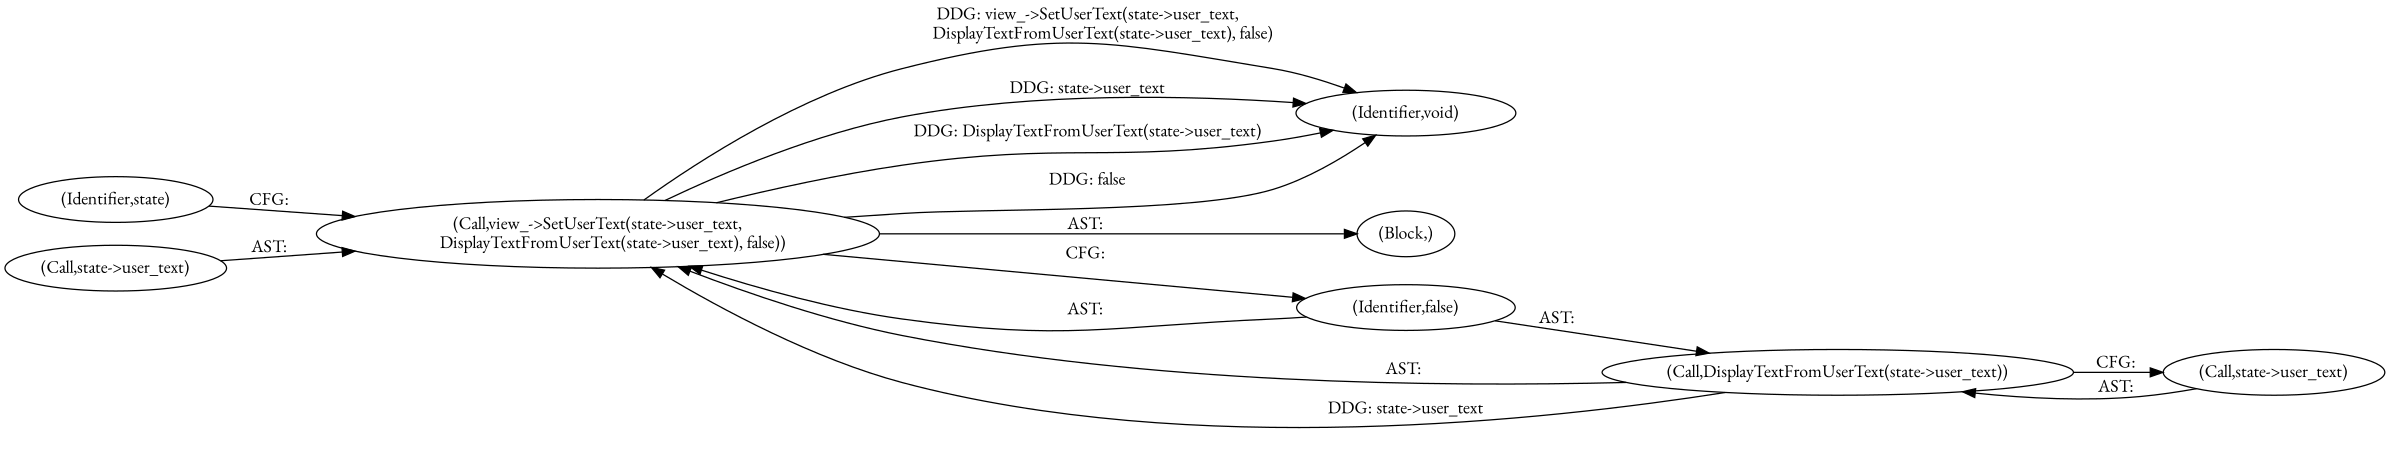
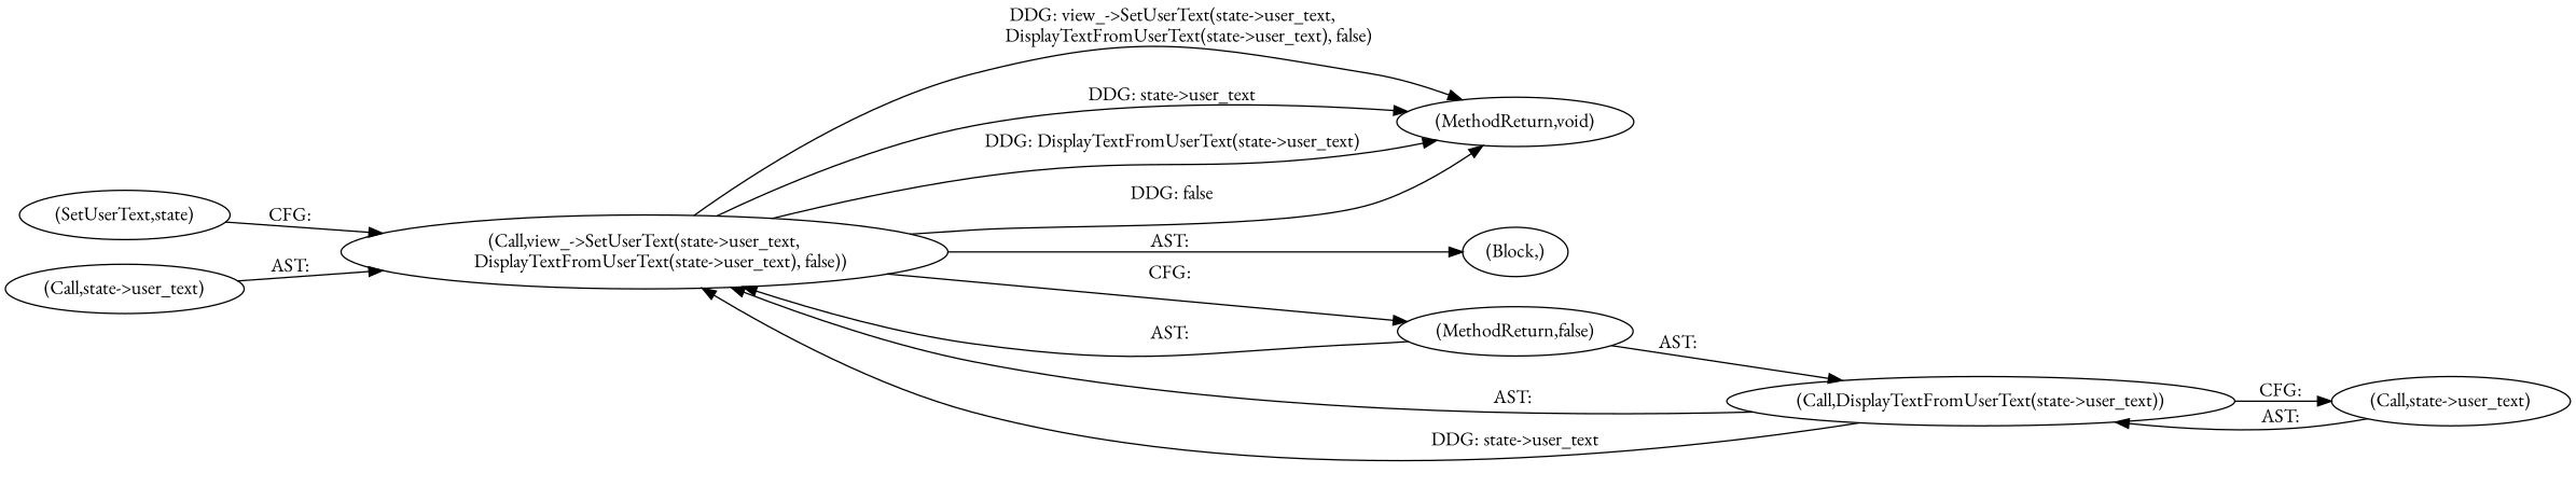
  digraph {
    fontname="EB Garamond"
    rankdir=LR
    node [fontname="EB Garamond"]
    edge [fontname="EB Garamond"]
    n1 [label="(Call,view_->SetUserText(state->user_text,\n        DisplayTextFromUserText(state->user_text), false))"]
-   n2 [label="(Identifier,void)"]
+   n2 [label="(MethodReturn,void)"]
    n3 [label="(Block,)"]
-   n4 [label="(Identifier,false)"]
+   n4 [label="(MethodReturn,false)"]
    n5 [label="(Call,DisplayTextFromUserText(state->user_text))"]
    n6 [label="(Call,state->user_text)"]
-   n7 [label="(Identifier,state)"]
+   n7 [label="(SetUserText,state)"]
    n8 [label="(Call,state->user_text)"]
    n1 -> n2 [label="DDG: view_->SetUserText(state->user_text,\n        DisplayTextFromUserText(state->user_text), false)"]
    n1 -> n2 [label="DDG: state->user_text"]
    n1 -> n2 [label="DDG: DisplayTextFromUserText(state->user_text)"]
    n1 -> n2 [label="DDG: false"]
    n1 -> n3 [label="AST: "]
    n1 -> n4 [label="CFG: "]
    n4 -> n1 [label="AST: "]
    n4 -> n5 [label="AST: "]
    n5 -> n1 [label="AST: "]
    n5 -> n1 [label="DDG: state->user_text"]
    n5 -> n6 [label="CFG: "]
    n6 -> n5 [label="AST: "]
    n7 -> n1 [label="CFG: "]
    n8 -> n1 [label="AST: "]
  }
